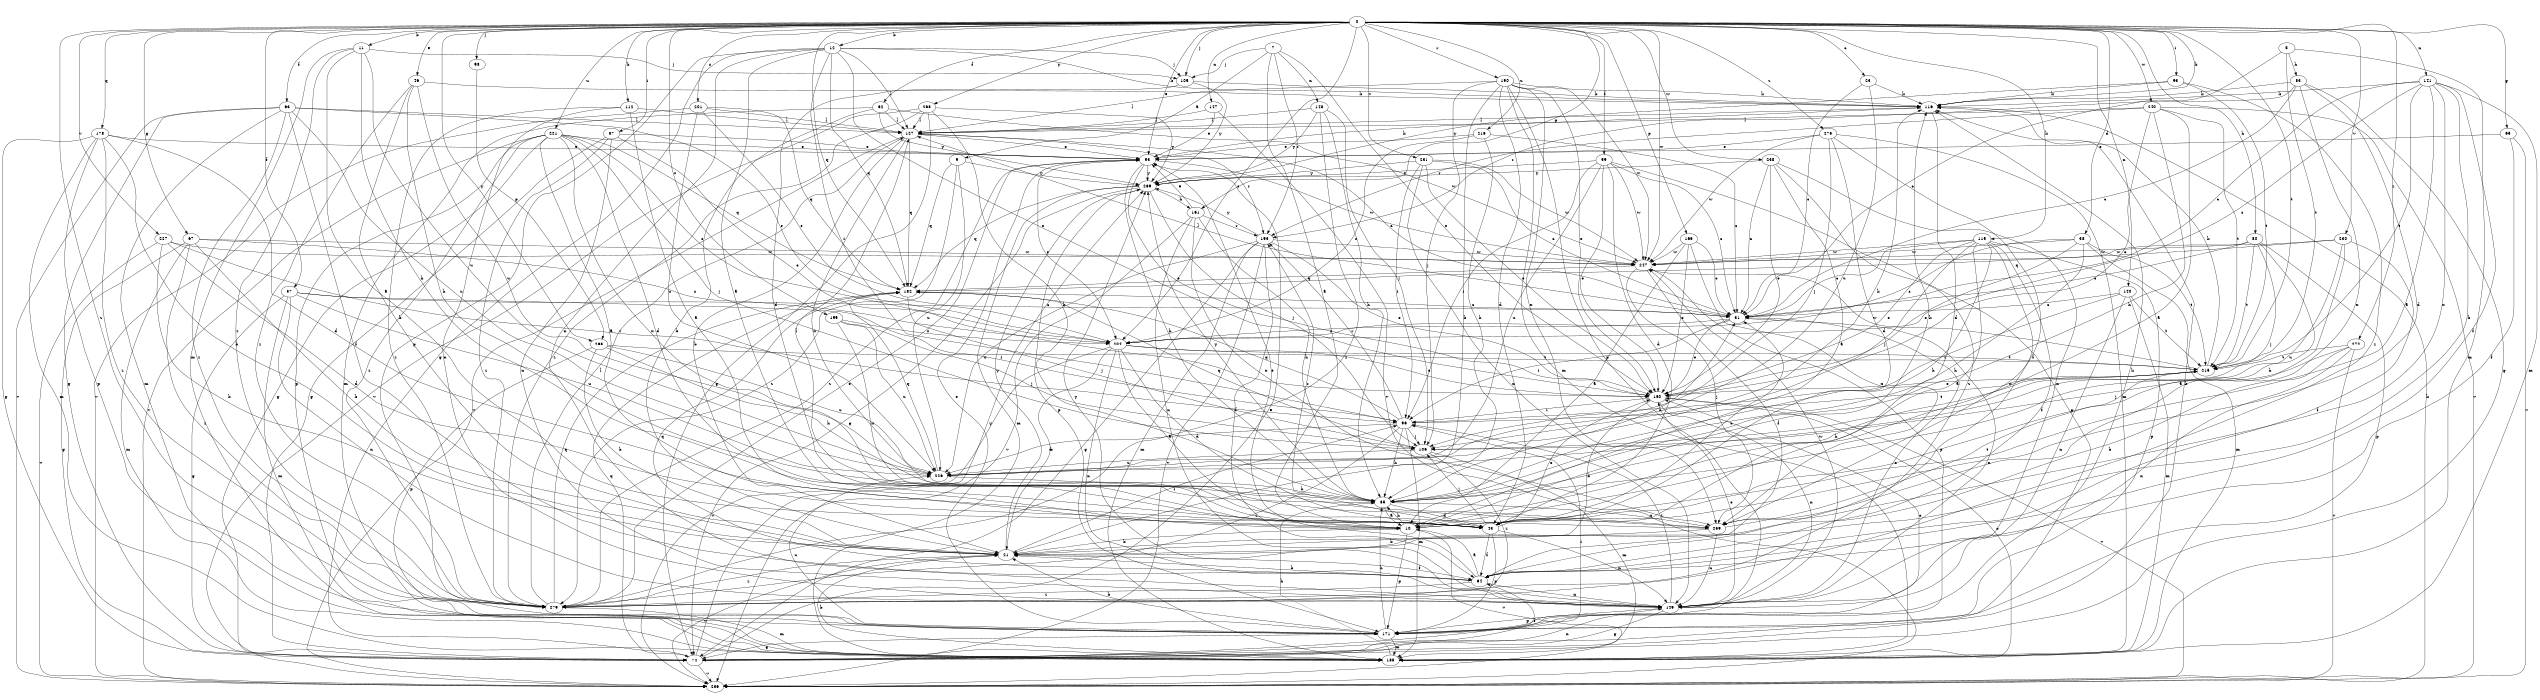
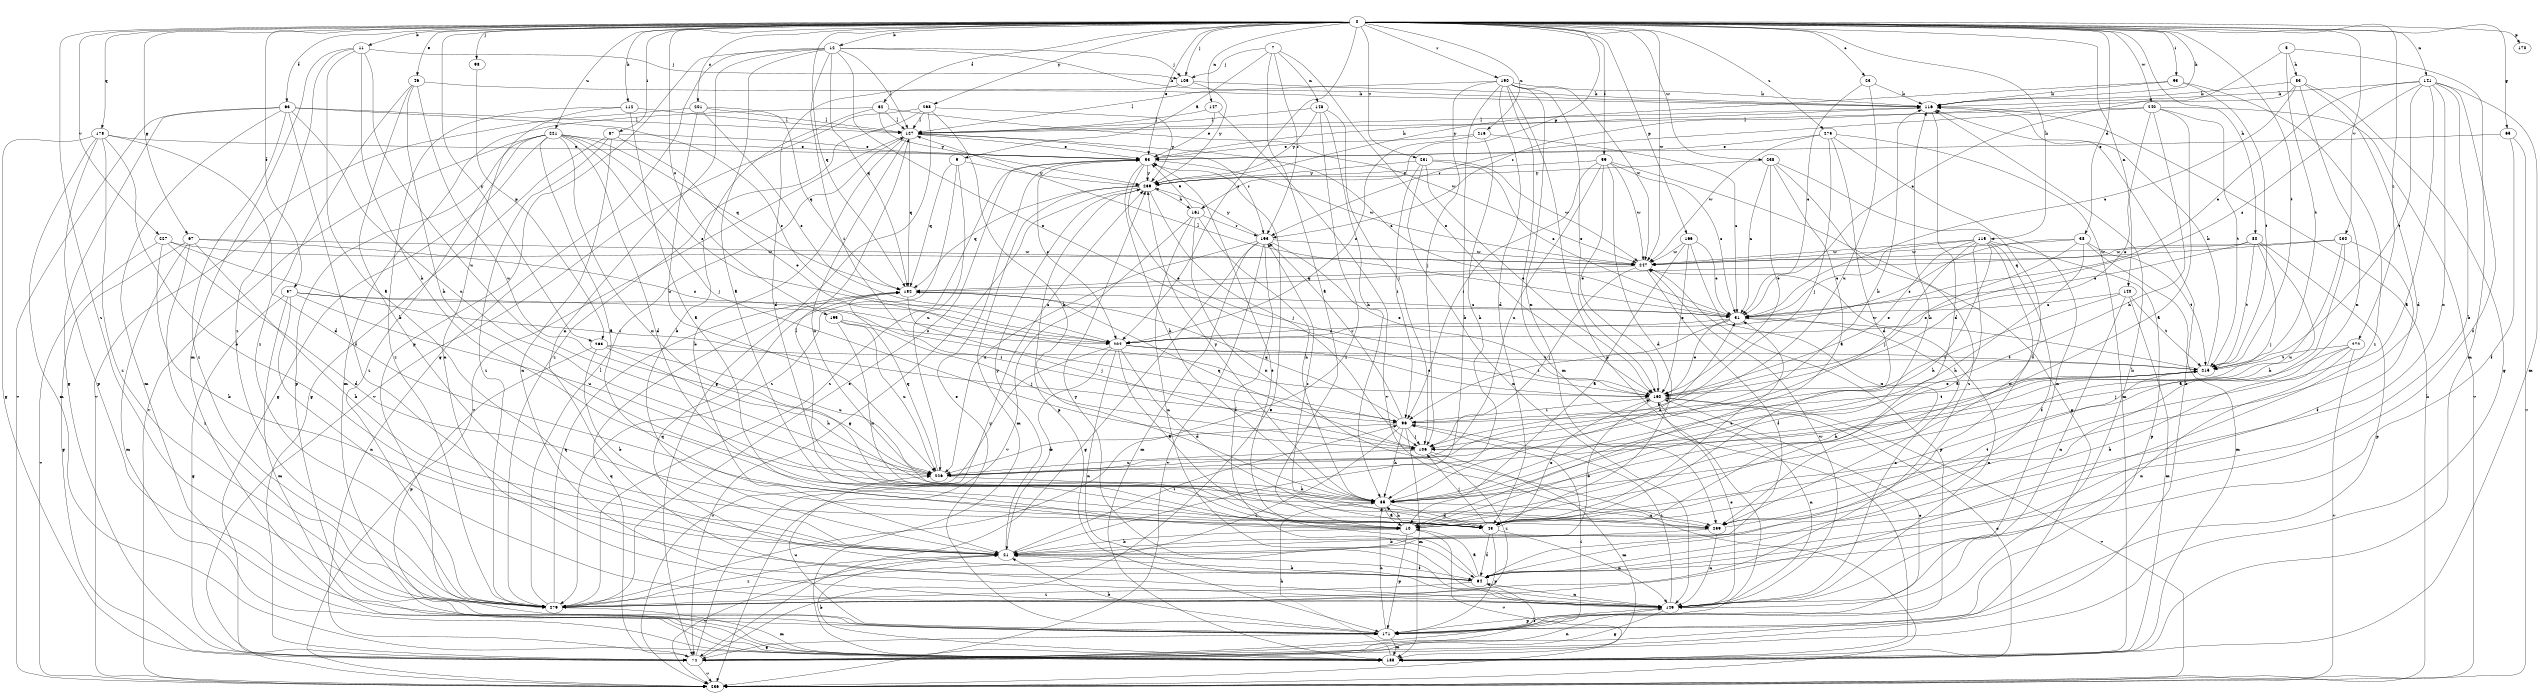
  strict digraph {
    fontname="DejaVu Serif"
    node [fontname="DejaVu Serif"]
    edge [fontname="DejaVu Serif"]
    0
    11
    12
    23
    38
    46
    53
    57
    59
    62
    63
    65
    67
    80
    87
    93
    98
    105
    112
    115
    116
    140
    141
    147
    161
    166
+   170
    178
    182
    190
    195
    201
    204
    215
    216
    221
    227
    230
    231
    238
    240
    247
    263
    268
    272
    275
    279
    n48 [label=188]
    10
    226
    85
    160
    171
    74
    96
    127
    149
    31
    21
    269
    43
    236
    64
    106
    259
    193
    5
    83
    7
    9
    148
    0 -> 11 [label=b]
    0 -> 12 [label=b]
    0 -> 23 [label=c]
    0 -> 38 [label=d]
    0 -> 46 [label=e]
    0 -> 53 [label=e]
    0 -> 57 [label=f]
    0 -> 59 [label=f]
    0 -> 62 [label=f]
    0 -> 63 [label=f]
    0 -> 65 [label=g]
    0 -> 67 [label=g]
    0 -> 80 [label=h]
    0 -> 87 [label=i]
    0 -> 93 [label=i]
    0 -> 98 [label=j]
    0 -> 105 [label=j]
    0 -> 112 [label=k]
    0 -> 115 [label=k]
    0 -> 116 [label=k]
    0 -> 140 [label=n]
    0 -> 141 [label=n]
    0 -> 147 [label=n]
    0 -> 161 [label=p]
    0 -> 166 [label=p]
+   0 -> 170 [label=p]
    0 -> 178 [label=q]
    0 -> 182 [label=q]
    0 -> 190 [label=r]
    0 -> 195 [label=s]
    0 -> 201 [label=s]
    0 -> 204 [label=s]
    0 -> 215 [label=t]
    0 -> 216 [label=u]
    0 -> 221 [label=u]
    0 -> 227 [label=v]
    0 -> 230 [label=v]
    0 -> 231 [label=v]
    0 -> 238 [label=w]
    0 -> 240 [label=w]
    0 -> 247 [label=w]
    0 -> 263 [label=y]
    0 -> 268 [label=y]
    0 -> 272 [label=z]
    0 -> 275 [label=z]
    0 -> 279 [label=z]
    11 -> 105 [label=j]
    11 -> 279 [label=z]
    11 -> n48 [label=m]
    11 -> 10 [label=a]
    11 -> 226 [label=u]
    11 -> 85 [label=h]
    12 -> 105 [label=j]
    12 -> 116 [label=k]
    12 -> 182 [label=q]
    12 -> 10 [label=a]
    12 -> 160 [label=o]
    12 -> 171 [label=p]
    12 -> 74 [label=g]
    12 -> 96 [label=i]
    12 -> 127 [label=l]
    12 -> 149 [label=n]
    23 -> 116 [label=k]
    23 -> 226 [label=u]
    23 -> 31 [label=c]
    38 -> 204 [label=s]
    38 -> 215 [label=t]
    38 -> 247 [label=w]
    38 -> n48 [label=m]
    38 -> 85 [label=h]
    38 -> 160 [label=o]
    46 -> 116 [label=k]
    46 -> 279 [label=z]
    46 -> 226 [label=u]
    46 -> 85 [label=h]
    46 -> 21 [label=b]
    53 -> 116 [label=k]
    53 -> 204 [label=s]
    53 -> 247 [label=w]
    53 -> 279 [label=z]
    53 -> 85 [label=h]
    53 -> 160 [label=o]
    53 -> 269 [label=y]
    57 -> n48 [label=m]
    57 -> 226 [label=u]
    57 -> 74 [label=g]
    57 -> 96 [label=i]
    57 -> 149 [label=n]
    57 -> 31 [label=c]
    59 -> 247 [label=w]
    59 -> 226 [label=u]
    59 -> 160 [label=o]
    59 -> 74 [label=g]
    59 -> 96 [label=i]
    59 -> 31 [label=c]
    59 -> 269 [label=y]
    59 -> 43 [label=d]
    62 -> 247 [label=w]
    62 -> n48 [label=m]
    62 -> 127 [label=l]
    62 -> 21 [label=b]
    62 -> 269 [label=y]
    63 -> 204 [label=s]
    63 -> 279 [label=z]
    63 -> n48 [label=m]
    63 -> 226 [label=u]
    63 -> 74 [label=g]
    63 -> 127 [label=l]
    63 -> 236 [label=v]
    63 -> 64 [label=f]
    65 -> 53 [label=e]
    65 -> 236 [label=v]
    65 -> 64 [label=f]
    67 -> 204 [label=s]
    67 -> 247 [label=w]
    67 -> 279 [label=z]
    67 -> n48 [label=m]
    67 -> 74 [label=g]
    67 -> 21 [label=b]
    80 -> 215 [label=t]
    80 -> 247 [label=w]
    80 -> 85 [label=h]
    80 -> 171 [label=p]
    80 -> 31 [label=c]
    80 -> 106 [label=j]
    87 -> 53 [label=e]
    87 -> 279 [label=z]
    87 -> 160 [label=o]
    87 -> 74 [label=g]
    87 -> 149 [label=n]
    93 -> 116 [label=k]
    93 -> 215 [label=t]
    93 -> 279 [label=z]
    93 -> 269 [label=y]
    98 -> 263 [label=p]
    105 -> 116 [label=k]
    105 -> 269 [label=y]
    105 -> 43 [label=d]
    112 -> 279 [label=z]
    112 -> 10 [label=a]
    112 -> 127 [label=l]
    112 -> 149 [label=n]
    115 -> 247 [label=w]
    115 -> 10 [label=a]
    115 -> 85 [label=h]
    115 -> 160 [label=o]
    115 -> 171 [label=p]
    115 -> 31 [label=c]
    115 -> 64 [label=f]
    115 -> 106 [label=j]
    115 -> 259 [label=x]
    116 -> 127 [label=l]
    116 -> 43 [label=d]
    140 -> 215 [label=t]
    140 -> n48 [label=m]
    140 -> 96 [label=i]
    140 -> 149 [label=n]
    140 -> 31 [label=c]
    141 -> 116 [label=k]
    141 -> 204 [label=s]
    141 -> 215 [label=t]
    141 -> n48 [label=m]
    141 -> 10 [label=a]
    141 -> 31 [label=c]
    141 -> 21 [label=b]
    141 -> 64 [label=f]
    141 -> 259 [label=x]
    147 -> 53 [label=e]
    147 -> 127 [label=l]
    147 -> 236 [label=v]
    161 -> 53 [label=e]
    161 -> 85 [label=h]
    161 -> 149 [label=n]
    161 -> 236 [label=v]
    161 -> 259 [label=x]
    161 -> 193 [label=r]
    166 -> 247 [label=w]
    166 -> 10 [label=a]
    166 -> 160 [label=o]
    166 -> 31 [label=c]
    166 -> 259 [label=x]
    178 -> 53 [label=e]
    178 -> 279 [label=z]
    178 -> n48 [label=m]
    178 -> 171 [label=p]
    178 -> 74 [label=g]
    178 -> 21 [label=b]
    178 -> 43 [label=d]
    182 -> 31 [label=c]
    182 -> 106 [label=j]
    190 -> 116 [label=k]
    190 -> 247 [label=w]
    190 -> n48 [label=m]
    190 -> 160 [label=o]
    190 -> 171 [label=p]
    190 -> 127 [label=l]
    190 -> 21 [label=b]
    190 -> 43 [label=d]
    190 -> 106 [label=j]
    190 -> 259 [label=x]
    195 -> 204 [label=s]
    195 -> 226 [label=u]
    195 -> 106 [label=j]
    195 -> 259 [label=x]
    201 -> 182 [label=q]
    201 -> 204 [label=s]
    201 -> 226 [label=u]
    201 -> 127 [label=l]
    201 -> 236 [label=v]
    204 -> 215 [label=t]
    204 -> 10 [label=a]
    204 -> 160 [label=o]
    204 -> 149 [label=n]
    204 -> 21 [label=b]
    204 -> 43 [label=d]
    204 -> 236 [label=v]
    215 -> 116 [label=k]
    215 -> 247 [label=w]
    215 -> 85 [label=h]
    215 -> 160 [label=o]
    216 -> 53 [label=e]
    216 -> 204 [label=s]
    216 -> 85 [label=h]
    216 -> 31 [label=c]
    221 -> 53 [label=e]
    221 -> 182 [label=q]
    221 -> 204 [label=s]
    221 -> 279 [label=z]
    221 -> 10 [label=a]
    221 -> 171 [label=p]
    221 -> 74 [label=g]
    221 -> 43 [label=d]
    221 -> 236 [label=v]
    221 -> 106 [label=j]
    221 -> 259 [label=x]
    227 -> 247 [label=w]
    227 -> 96 [label=i]
    227 -> 21 [label=b]
    227 -> 43 [label=d]
    227 -> 236 [label=v]
    230 -> 182 [label=q]
    230 -> 247 [label=w]
    230 -> 10 [label=a]
    230 -> 226 [label=u]
    230 -> 64 [label=f]
    231 -> 247 [label=w]
    231 -> 160 [label=o]
    231 -> 96 [label=i]
    231 -> 149 [label=n]
    231 -> 31 [label=c]
    231 -> 269 [label=y]
    238 -> 279 [label=z]
    238 -> 10 [label=a]
    238 -> 160 [label=o]
    238 -> 149 [label=n]
    238 -> 31 [label=c]
    238 -> 269 [label=y]
    240 -> 215 [label=t]
    240 -> 10 [label=a]
    240 -> 85 [label=h]
    240 -> 160 [label=o]
    240 -> 127 [label=l]
    240 -> 236 [label=v]
    240 -> 193 [label=r]
    247 -> 182 [label=q]
    247 -> 171 [label=p]
    247 -> 64 [label=f]
-   247 -> 259 [label=j]
+   247 -> 106 [label=j]
    263 -> 215 [label=t]
    263 -> 226 [label=u]
    263 -> 85 [label=h]
    263 -> 171 [label=p]
    263 -> 21 [label=b]
    268 -> 279 [label=z]
    268 -> 85 [label=h]
    268 -> 74 [label=g]
    268 -> 127 [label=l]
    268 -> 269 [label=y]
    268 -> 236 [label=v]
    272 -> 215 [label=t]
    272 -> 149 [label=n]
    272 -> 21 [label=b]
    272 -> 236 [label=v]
    272 -> 106 [label=j]
    275 -> 53 [label=e]
    275 -> 247 [label=w]
    275 -> n48 [label=m]
    275 -> 43 [label=d]
    275 -> 64 [label=f]
    275 -> 106 [label=j]
    279 -> 53 [label=e]
    279 -> 182 [label=q]
    279 -> n48 [label=m]
    279 -> 127 [label=l]
    n48 -> 85 [label=h]
    n48 -> 160 [label=o]
    n48 -> 21 [label=b]
    10 -> 116 [label=k]
    10 -> 85 [label=h]
    10 -> 171 [label=p]
    10 -> 21 [label=b]
    10 -> 236 [label=v]
    226 -> 116 [label=k]
    226 -> 182 [label=q]
    226 -> 85 [label=h]
    85 -> 10 [label=a]
    85 -> 31 [label=c]
    85 -> 269 [label=y]
    85 -> 43 [label=d]
    85 -> 259 [label=x]
    160 -> 96 [label=i]
    160 -> 149 [label=n]
    160 -> 21 [label=b]
    160 -> 236 [label=v]
    171 -> 53 [label=e]
    171 -> 116 [label=k]
    171 -> n48 [label=m]
    171 -> 226 [label=u]
    171 -> 85 [label=h]
    171 -> 160 [label=o]
    171 -> 74 [label=g]
    171 -> 21 [label=b]
    74 -> 53 [label=e]
    74 -> 116 [label=k]
    74 -> 182 [label=q]
    74 -> 96 [label=i]
    74 -> 149 [label=n]
    74 -> 269 [label=y]
    74 -> 236 [label=v]
    74 -> 64 [label=f]
    96 -> 182 [label=q]
    96 -> 215 [label=t]
    96 -> 279 [label=z]
    96 -> n48 [label=m]
    96 -> 226 [label=u]
    96 -> 85 [label=h]
    96 -> 106 [label=j]
    96 -> 193 [label=r]
    127 -> 53 [label=e]
    127 -> 182 [label=q]
    127 -> 31 [label=c]
    127 -> 21 [label=b]
    127 -> 236 [label=v]
    127 -> 259 [label=x]
    127 -> 193 [label=r]
    149 -> 247 [label=w]
    149 -> 160 [label=o]
    149 -> 171 [label=p]
    149 -> 74 [label=g]
    149 -> 96 [label=i]
    149 -> 31 [label=c]
    149 -> 269 [label=y]
    31 -> 204 [label=s]
    31 -> 160 [label=o]
    31 -> 96 [label=i]
    31 -> 127 [label=l]
    31 -> 149 [label=n]
    21 -> 279 [label=z]
    21 -> 96 [label=i]
    21 -> 269 [label=y]
    21 -> 236 [label=v]
    21 -> 64 [label=f]
    269 -> 161 [label=h]
    269 -> 182 [label=q]
    269 -> n48 [label=m]
    269 -> 171 [label=p]
    269 -> 74 [label=g]
    269 -> 106 [label=j]
    43 -> 160 [label=o]
    43 -> 171 [label=p]
    43 -> 127 [label=l]
    43 -> 149 [label=n]
    43 -> 31 [label=c]
    43 -> 64 [label=f]
    43 -> 106 [label=j]
    43 -> 193 [label=r]
    236 -> 116 [label=k]
    64 -> 53 [label=e]
    64 -> 182 [label=q]
    64 -> 279 [label=z]
    64 -> 10 [label=a]
    64 -> 149 [label=n]
    64 -> 21 [label=b]
    106 -> 182 [label=q]
    106 -> 279 [label=z]
    106 -> n48 [label=m]
    106 -> 226 [label=u]
    259 -> 215 [label=t]
    259 -> 149 [label=n]
    259 -> 21 [label=b]
    193 -> 247 [label=w]
    193 -> n48 [label=m]
    193 -> 226 [label=u]
    193 -> 160 [label=o]
    193 -> 74 [label=g]
    193 -> 269 [label=y]
    193 -> 236 [label=v]
    193 -> 64 [label=f]
    5 -> 215 [label=t]
    5 -> n48 [label=m]
    5 -> 31 [label=c]
    5 -> 83 [label=h]
    83 -> 116 [label=k]
    83 -> 74 [label=g]
    83 -> 31 [label=c]
    83 -> 43 [label=d]
    83 -> 259 [label=x]
    83 -> 193 [label=r]
    7 -> 105 [label=j]
    7 -> 10 [label=a]
    7 -> 160 [label=o]
    7 -> 193 [label=r]
    7 -> 9 [label=a]
    7 -> 148 [label=n]
    9 -> 182 [label=q]
    9 -> 279 [label=z]
    9 -> 226 [label=u]
    9 -> 269 [label=y]
    148 -> 279 [label=z]
    148 -> 85 [label=h]
    148 -> 127 [label=l]
    148 -> 269 [label=y]
    148 -> 106 [label=j]
  }
